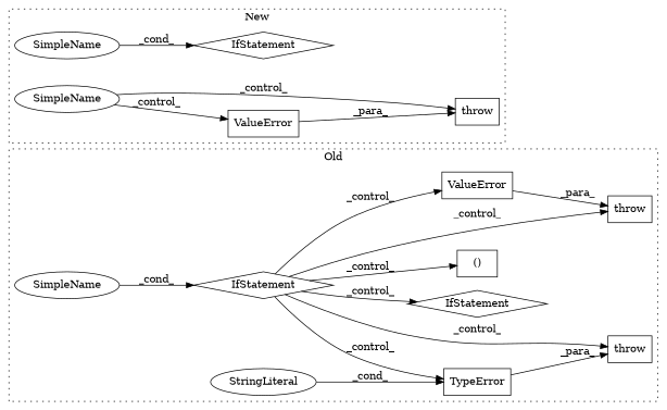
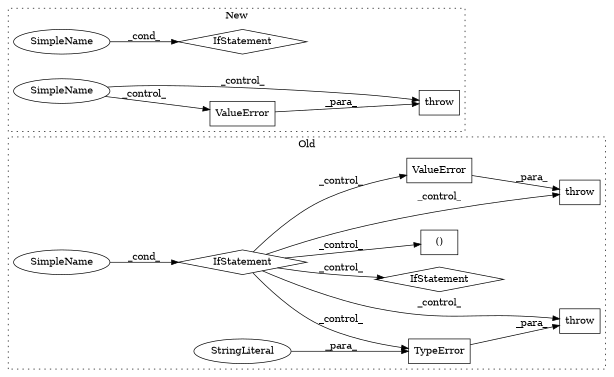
  digraph {
    fontname="DejaVu Serif"
    rankdir=LR
    node [a=32 fontname="DejaVu Serif" shape=box]
    edge [fontname="DejaVu Serif"]
    n1 [l="10,1" label=TypeError s="484,547"]
    n2 [a=53 l=6 label=throw s=478]
    n3 [a=25 l="4,2" label=IfStatement s="441,468" shape=diamond]
    n4 [a=42 label=SimpleName shape=ellipse]
    n5 [a=45 l=53 label=StringLiteral s=494 shape=ellipse]
    n6 [a=25 l="4,2" label=IfStatement s="560,617" shape=diamond]
    n7 [a=106 l=29 label="()" s=999]
    n8 [a=53 l=6 label=throw s=691]
    n9 [l=12 label=ValueError s=697]
    n10 [l="11,1" label=ValueError s="363,448"]
    n11 [a=53 l=6 label=throw s=357]
    n12 [a=42 label=SimpleName shape=ellipse]
    n13 [a=25 l="4,2" label=IfStatement s="159,194" shape=diamond]
    n14 [a=42 label=SimpleName shape=ellipse]
    subgraph cluster_1 {
      label=Old
      style=dotted
      n1
      n2
      n3
      n4
      n5
      n6
      n7
      n8
      n9
    }
    subgraph cluster_2 {
      label=New
      style=dotted
      n10
      n11
      n12
      n13
      n14
    }
    n1 -> n2 [label=_para_]
    n3 -> n1 [label=_control_]
    n3 -> n2 [label=_control_]
    n3 -> n6 [label=_control_]
    n3 -> n7 [label=_control_]
    n3 -> n8 [label=_control_]
    n3 -> n9 [label=_control_]
    n4 -> n3 [label=_cond_]
-   n5 -> n1 [label=_cond_]
+   n5 -> n1 [label=_para_]
    n9 -> n8 [label=_para_]
    n10 -> n11 [label=_para_]
    n12 -> n13 [label=_cond_]
    n14 -> n10 [label=_control_]
    n14 -> n11 [label=_control_]
  }
